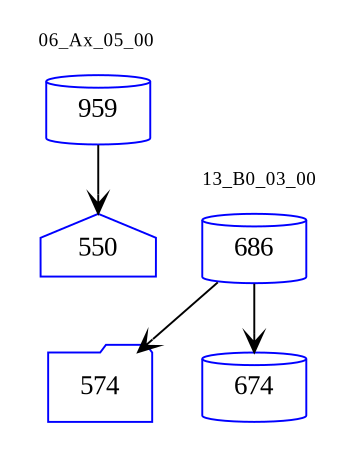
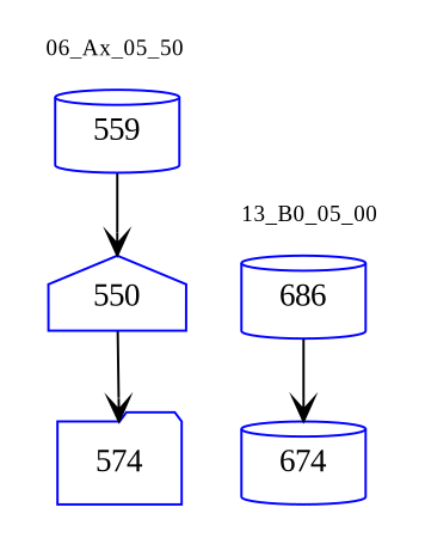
  digraph {
    fontname="Liberation Serif"
    node [color=blue fontname="Liberation Serif" shape=cylinder]
    edge [arrowhead=vee color=black fontname="Liberation Serif"]
-   n1 [label=959]
+   n1 [label=559]
    n2 [label=550 shape=house]
    n3 [label=574 shape=folder]
    n4 [label=686]
    n5 [label=674]
    subgraph cluster_1 {
      color=white
      fontsize=10
-     label="06_Ax_05_00"
+     label="06_Ax_05_50"
      n1
      n2
      n3
    }
    subgraph cluster_2 {
      color=white
      fontsize=10
-     label="13_B0_03_00"
+     label="13_B0_05_00"
      n4
      n5
    }
    n1 -> n2
-   n4 -> n3
+   n2 -> n3
    n4 -> n5
  }
